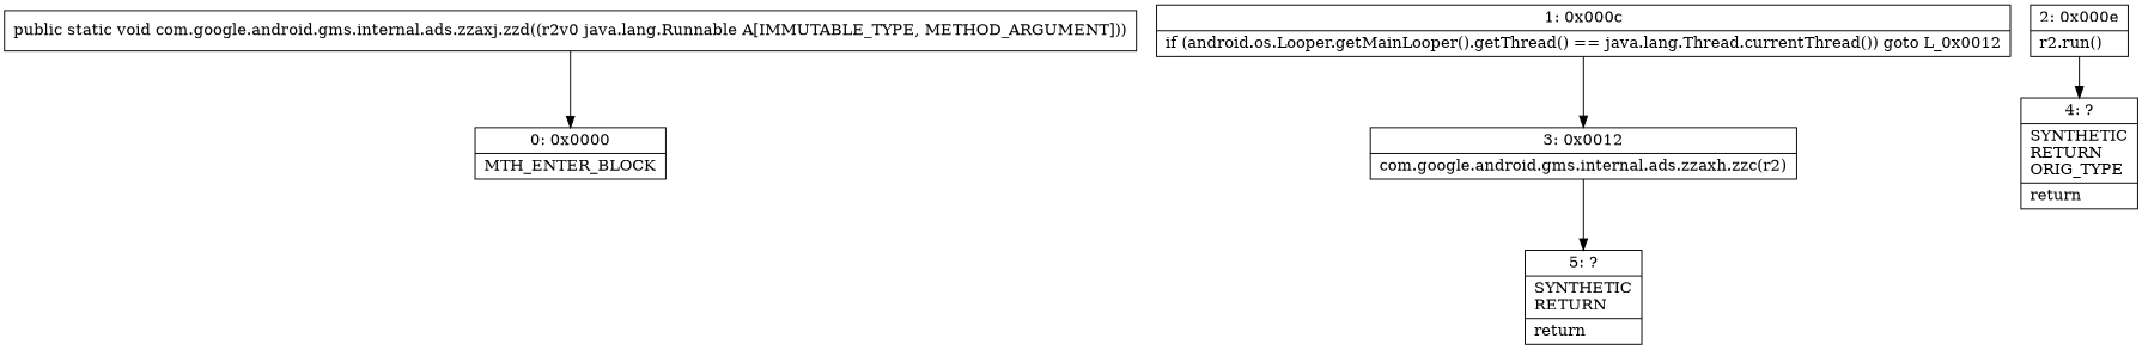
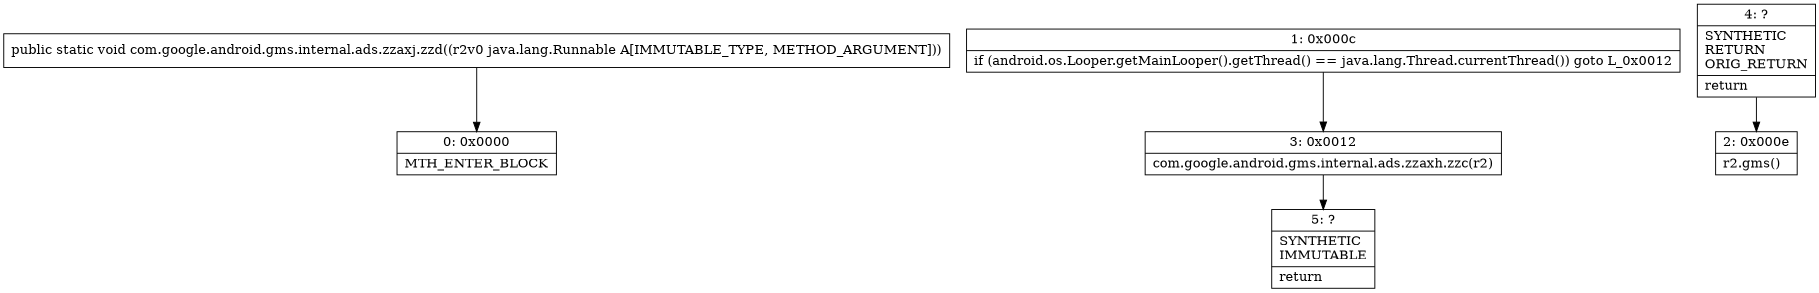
  digraph {
    node [shape=record]
    n1 [label="{0\:\ 0x0000|MTH_ENTER_BLOCK\l}"]
    n2 [label="{1\:\ 0x000c|if (android.os.Looper.getMainLooper().getThread() == java.lang.Thread.currentThread()) goto L_0x0012\l}"]
    n3 [label="{3\:\ 0x0012|com.google.android.gms.internal.ads.zzaxh.zzc(r2)\l}"]
-   n4 [label="{2\:\ 0x000e|r2.run()\l}"]
-   n5 [label="{4\:\ ?|SYNTHETIC\lRETURN\lORIG_TYPE\l|return\l}"]
-   n6 [label="{5\:\ ?|SYNTHETIC\lRETURN\l|return\l}"]
+   n4 [label="{2\:\ 0x000e|r2.gms()\l}"]
+   n5 [label="{4\:\ ?|SYNTHETIC\lRETURN\lORIG_RETURN\l|return\l}"]
+   n6 [label="{5\:\ ?|SYNTHETIC\lIMMUTABLE\l|return\l}"]
    n7 [label="{public static void com.google.android.gms.internal.ads.zzaxj.zzd((r2v0 java.lang.Runnable A[IMMUTABLE_TYPE, METHOD_ARGUMENT])) }"]
    n2 -> n3
    n3 -> n6
-   n4 -> n5
+   n5 -> n4
    n7 -> n1
  }
